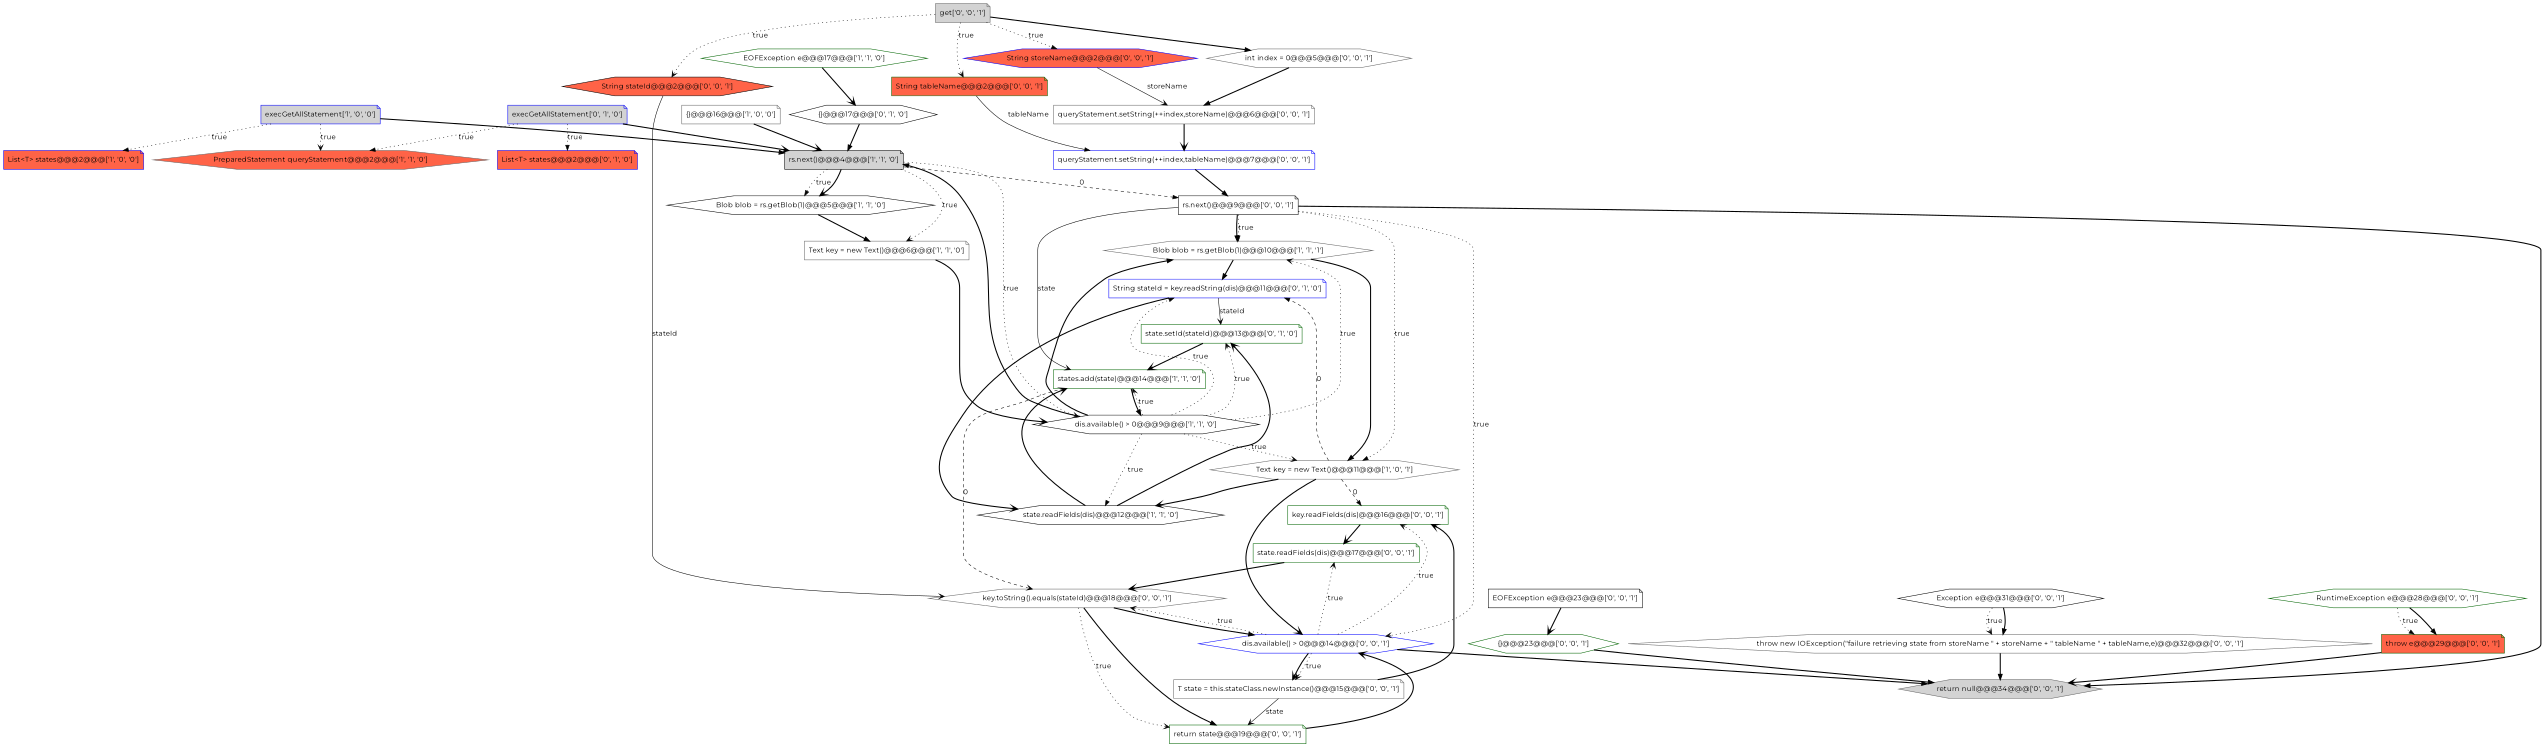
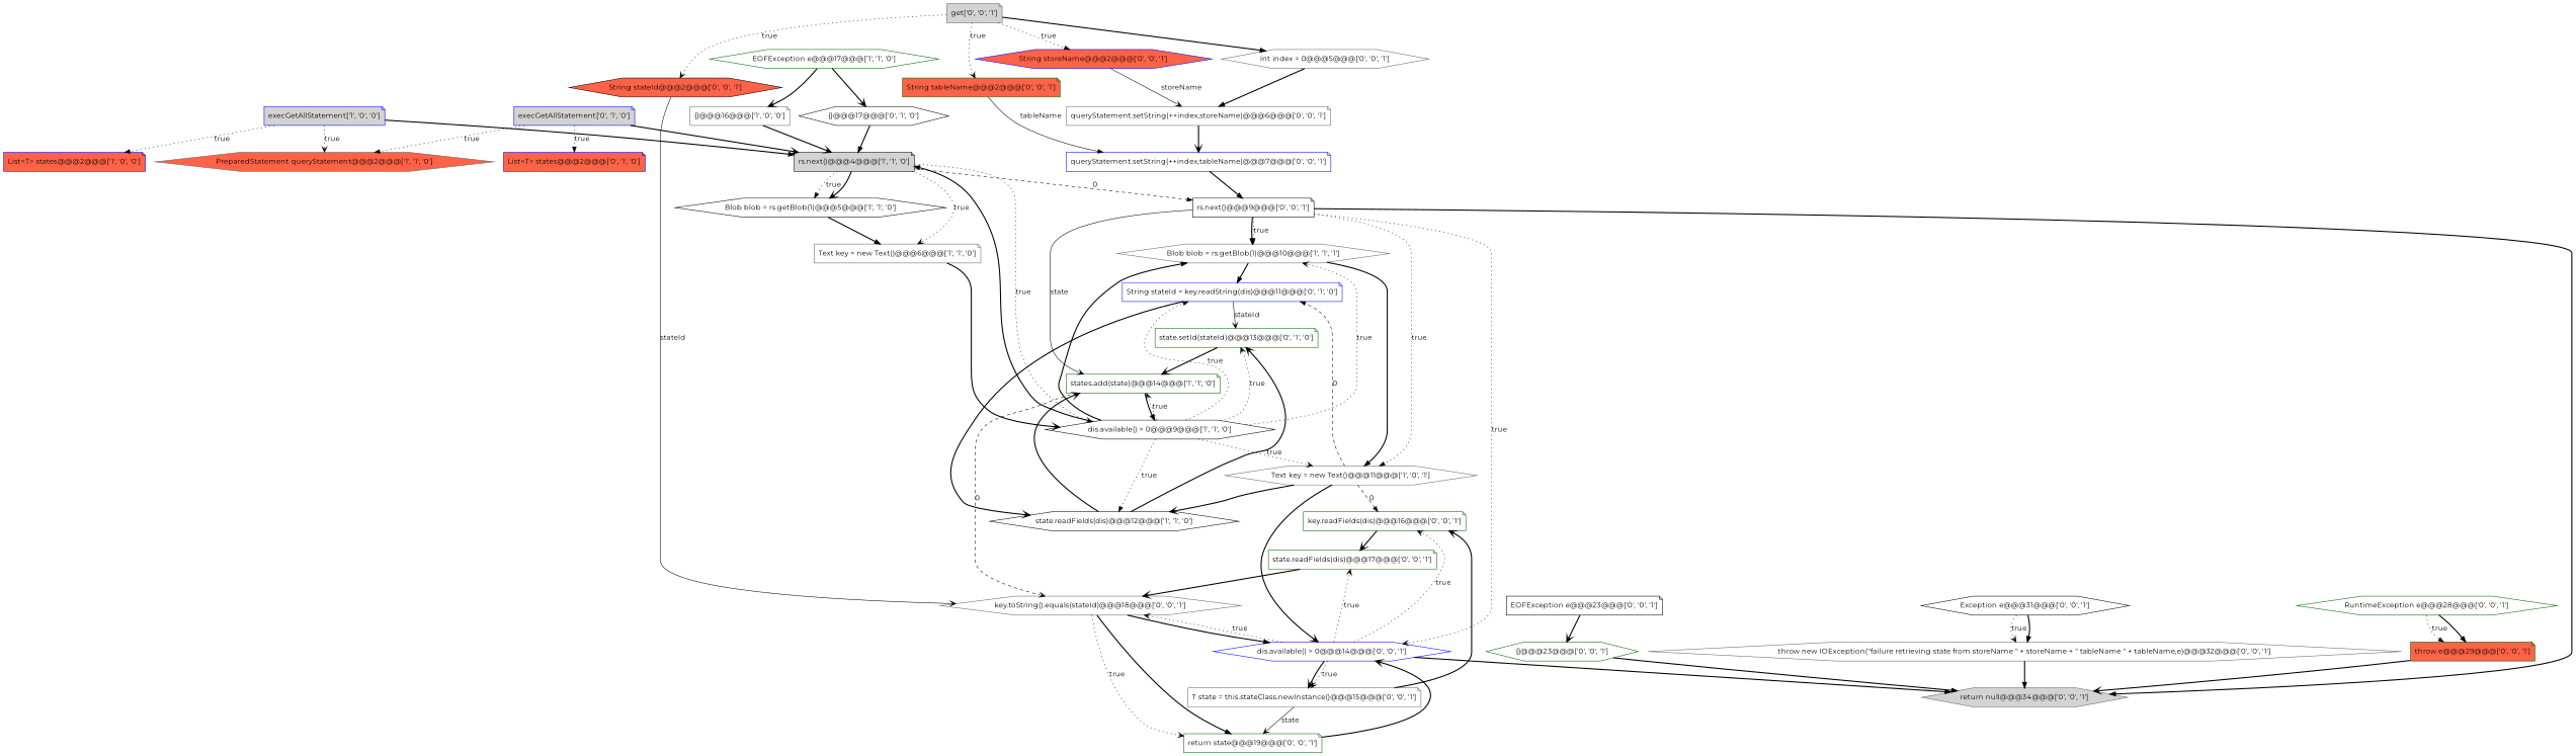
  digraph {
    fontname=Montserrat
    node [color=gray40 fillcolor=white fontname=Montserrat shape=note style=filled]
    edge [arrowhead=vee fontname=Montserrat style=bold]
    n1 [color=blue fillcolor=lightgray label="execGetAllStatement['1', '0', '0']"]
    n2 [fillcolor=tomato label="PreparedStatement queryStatement@@@2@@@['1', '1', '0']" shape=hexagon]
    n3 [color=blue fillcolor=tomato label="List<T> states@@@2@@@['1', '0', '0']"]
    n4 [color=black fillcolor=lightgray label="rs.next()@@@4@@@['1', '1', '0']"]
    n5 [color=black label="rs.next()@@@9@@@['0', '0', '1']"]
    n6 [color=black label="dis.available() > 0@@@9@@@['1', '1', '0']" shape=hexagon]
    n7 [label="Text key = new Text()@@@6@@@['1', '1', '0']"]
    n8 [color=black label="Blob blob = rs.getBlob(1)@@@5@@@['1', '1', '0']" shape=hexagon]
    n9 [label="Blob blob = rs.getBlob(1)@@@10@@@['1', '1', '1']" shape=hexagon]
    n10 [color=blue label="String stateId = key.readString(dis)@@@11@@@['0', '1', '0']"]
    n11 [label="Text key = new Text()@@@11@@@['1', '0', '1']" shape=hexagon]
    n12 [color=darkgreen label="state.setId(stateId)@@@13@@@['0', '1', '0']"]
    n13 [color=black label="state.readFields(dis)@@@12@@@['1', '1', '0']" shape=hexagon]
    n14 [color=darkgreen label="states.add(state)@@@14@@@['1', '1', '0']"]
    n15 [label="key.toString().equals(stateId)@@@18@@@['0', '0', '1']" shape=hexagon]
    n16 [color=blue label="dis.available() > 0@@@14@@@['0', '0', '1']" shape=hexagon]
    n17 [color=darkgreen label="key.readFields(dis)@@@16@@@['0', '0', '1']"]
    n18 [color=darkgreen label="EOFException e@@@17@@@['1', '1', '0']" shape=hexagon]
    n19 [label="{}@@@16@@@['1', '0', '0']"]
    n20 [color=black label="{}@@@17@@@['0', '1', '0']" shape=hexagon]
    n21 [color=darkgreen label="return state@@@19@@@['0', '0', '1']"]
    n22 [fillcolor=lightgray label="return null@@@34@@@['0', '0', '1']" shape=hexagon]
    n23 [label="T state = this.stateClass.newInstance()@@@15@@@['0', '0', '1']"]
    n24 [color=darkgreen label="state.readFields(dis)@@@17@@@['0', '0', '1']"]
    n25 [color=blue fillcolor=tomato label="String storeName@@@2@@@['0', '0', '1']" shape=hexagon]
    n26 [label="queryStatement.setString(++index,storeName)@@@6@@@['0', '0', '1']"]
    n27 [color=blue label="queryStatement.setString(++index,tableName)@@@7@@@['0', '0', '1']"]
    n28 [color=blue fillcolor=lightgray label="execGetAllStatement['0', '1', '0']"]
    n29 [color=blue fillcolor=tomato label="List<T> states@@@2@@@['0', '1', '0']"]
    n30 [label="int index = 0@@@5@@@['0', '0', '1']" shape=hexagon]
    n31 [color=black label="EOFException e@@@23@@@['0', '0', '1']"]
    n32 [color=darkgreen label="{}@@@23@@@['0', '0', '1']" shape=hexagon]
    n33 [color=black fillcolor=tomato label="String stateId@@@2@@@['0', '0', '1']" shape=hexagon]
    n34 [label="throw new IOException(\"failure retrieving state from storeName \" + storeName + \" tableName \" + tableName,e)@@@32@@@['0', '0', '1']" shape=hexagon]
    n35 [color=darkgreen fillcolor=tomato label="throw e@@@29@@@['0', '0', '1']"]
    n36 [color=darkgreen label="RuntimeException e@@@28@@@['0', '0', '1']" shape=hexagon]
    n37 [fillcolor=lightgray label="get['0', '0', '1']"]
    n38 [color=darkgreen fillcolor=tomato label="String tableName@@@2@@@['0', '0', '1']"]
    n39 [color=black label="Exception e@@@31@@@['0', '0', '1']" shape=hexagon]
    n1 -> n2 [label=true style=dotted]
    n1 -> n3 [arrowhead=normal label=true style=dotted]
    n1 -> n4 [arrowhead=normal]
    n4 -> n5 [arrowhead=normal label=0 style=dashed]
    n4 -> n6 [label=true style=dotted]
    n4 -> n7 [label=true style=dotted]
    n4 -> n8 [arrowhead=normal label=true style=dotted]
    n4 -> n8
    n5 -> n9 [arrowhead=normal]
    n5 -> n9 [arrowhead=normal label=true style=dotted]
    n5 -> n11 [arrowhead=normal label=true style=dotted]
    n5 -> n14 [label=state style=solid]
    n5 -> n16 [label=true style=dotted]
    n5 -> n22 [arrowhead=normal]
    n6 -> n4 [arrowhead=normal]
    n6 -> n9 [label=true style=dotted]
    n6 -> n9 [arrowhead=normal]
    n6 -> n10 [arrowhead=normal label=true style=dotted]
    n6 -> n11 [label=true style=dotted]
    n6 -> n12 [label=true style=dotted]
    n6 -> n13 [arrowhead=normal label=true style=dotted]
    n6 -> n14 [label=true style=dotted]
    n7 -> n6
    n8 -> n7 [arrowhead=normal]
    n9 -> n10 [arrowhead=normal]
    n9 -> n11 [arrowhead=normal]
    n10 -> n12 [label=stateId style=solid]
    n10 -> n13
    n11 -> n10 [arrowhead=normal label=0 style=dashed]
    n11 -> n13
    n11 -> n16
    n11 -> n17 [arrowhead=normal label=0 style=dashed]
    n12 -> n14
    n13 -> n12
    n13 -> n14
    n14 -> n6 [arrowhead=normal]
    n14 -> n15 [label=0 style=dashed]
    n15 -> n16 [arrowhead=normal]
    n15 -> n21 [label=true style=dotted]
    n15 -> n21 [arrowhead=normal]
    n16 -> n15 [label=true style=dotted]
    n16 -> n17 [label=true style=dotted]
    n16 -> n22 [arrowhead=normal]
    n16 -> n23
    n16 -> n23 [label=true style=dotted]
    n16 -> n24 [label=true style=dotted]
    n17 -> n24
+   n18 -> n19
    n18 -> n20
    n19 -> n4
    n20 -> n4 [arrowhead=normal]
    n21 -> n16
    n23 -> n17
    n23 -> n21 [label=state style=solid]
    n24 -> n15
    n25 -> n26 [label=storeName style=solid]
    n26 -> n27
    n27 -> n5 [arrowhead=normal]
    n28 -> n2 [arrowhead=normal label=true style=dotted]
    n28 -> n4
    n28 -> n29 [arrowhead=normal label=true style=dotted]
    n30 -> n26 [arrowhead=normal]
    n31 -> n32
    n32 -> n22 [arrowhead=normal]
    n33 -> n15 [label=stateId style=solid]
    n34 -> n22 [arrowhead=normal]
    n35 -> n22
    n36 -> n35 [arrowhead=normal]
    n36 -> n35 [arrowhead=normal label=true style=dotted]
    n37 -> n25 [arrowhead=normal label=true style=dotted]
    n37 -> n30 [arrowhead=normal]
    n37 -> n33 [label=true style=dotted]
    n37 -> n38 [label=true style=dotted]
    n38 -> n27 [arrowhead=normal label=tableName style=solid]
    n39 -> n34 [arrowhead=normal]
    n39 -> n34 [label=true style=dotted]
  }
